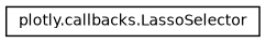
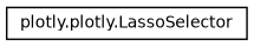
  digraph {
    rankdir=LR
-   n1 [color=black fillcolor=white fontname=Helvetica fontsize=10 height=0.2 label="plotly.callbacks.LassoSelector" shape=record style=filled width=0.4]
+   n1 [color=black fillcolor=white fontname=Helvetica fontsize=10 height=0.2 label="plotly.plotly.LassoSelector" shape=record style=filled width=0.4]
  }
